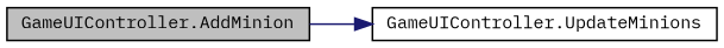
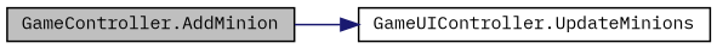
  digraph {
    rankdir=LR
    fontname="IBM Plex Mono"
    node [color=black fontname="IBM Plex Mono" fontsize=10 shape=record style=filled]
-   n1 [fillcolor=grey75 fontcolor=black height=0.2 label="GameUIController.AddMinion" width=0.4]
+   n1 [fillcolor=grey75 fontcolor=black height=0.2 label="GameController.AddMinion" width=0.4]
    n2 [fillcolor=white height=0.2 label="GameUIController.UpdateMinions" width=0.4]
    n1 -> n2 [color=midnightblue fontname="IBM Plex Mono" fontsize=10 labelfontname=Helvetica labelfontsize=10 style=solid]
  }
